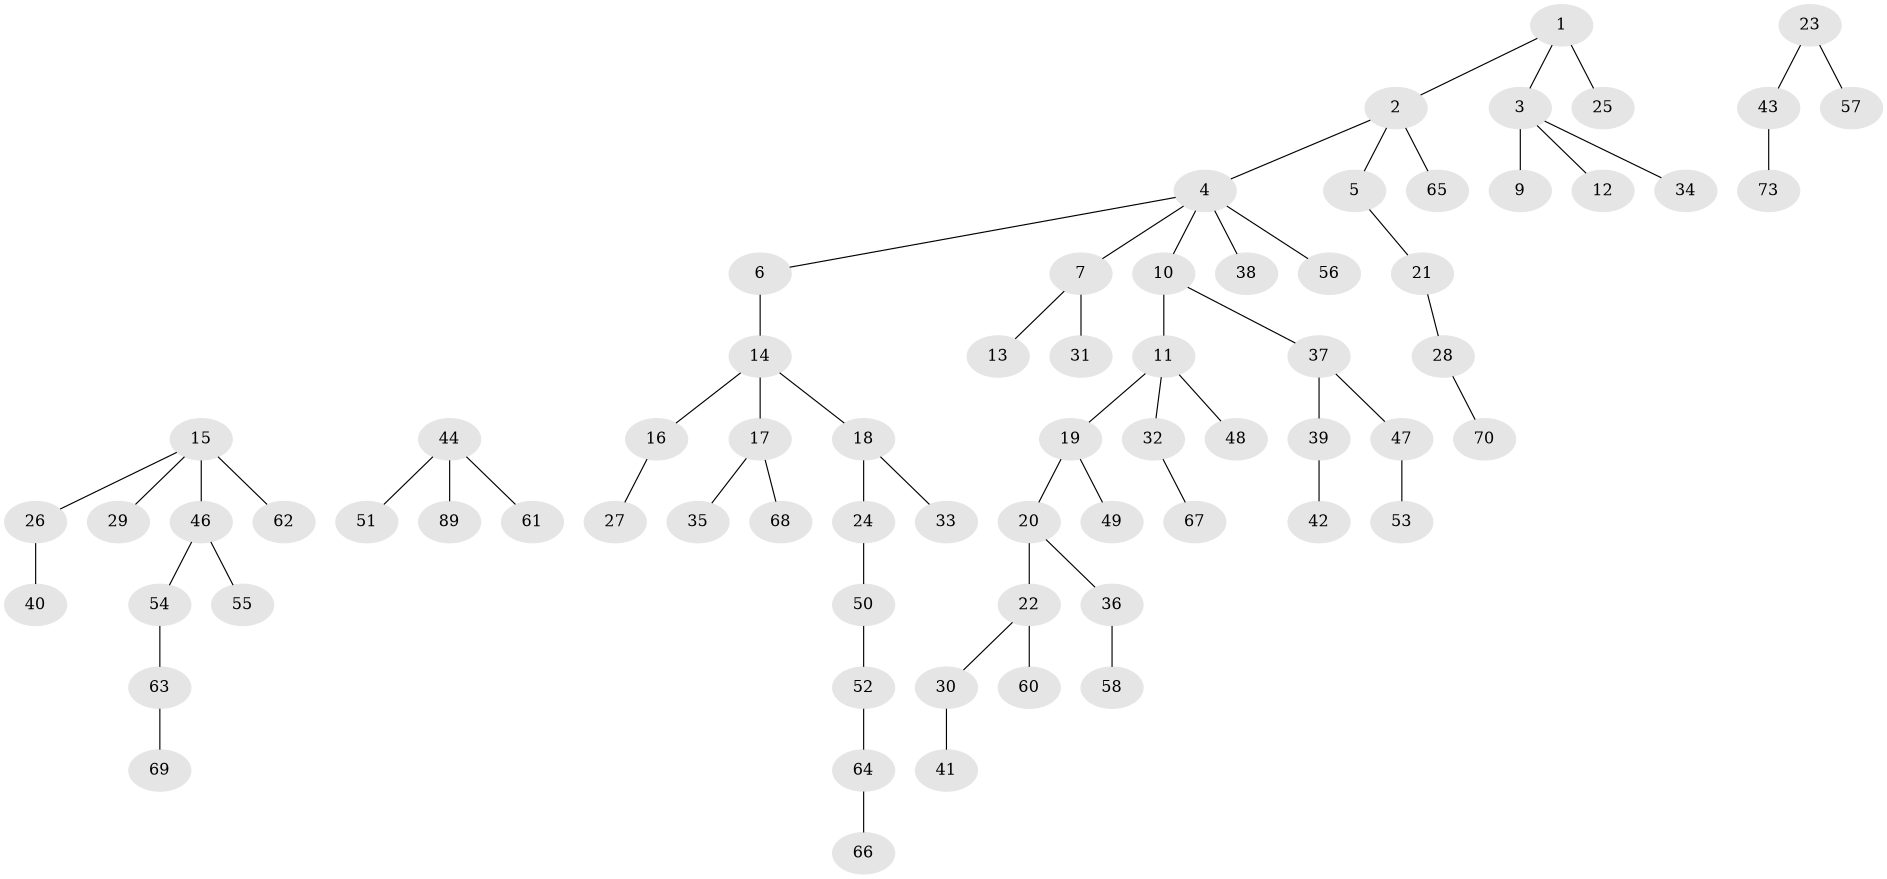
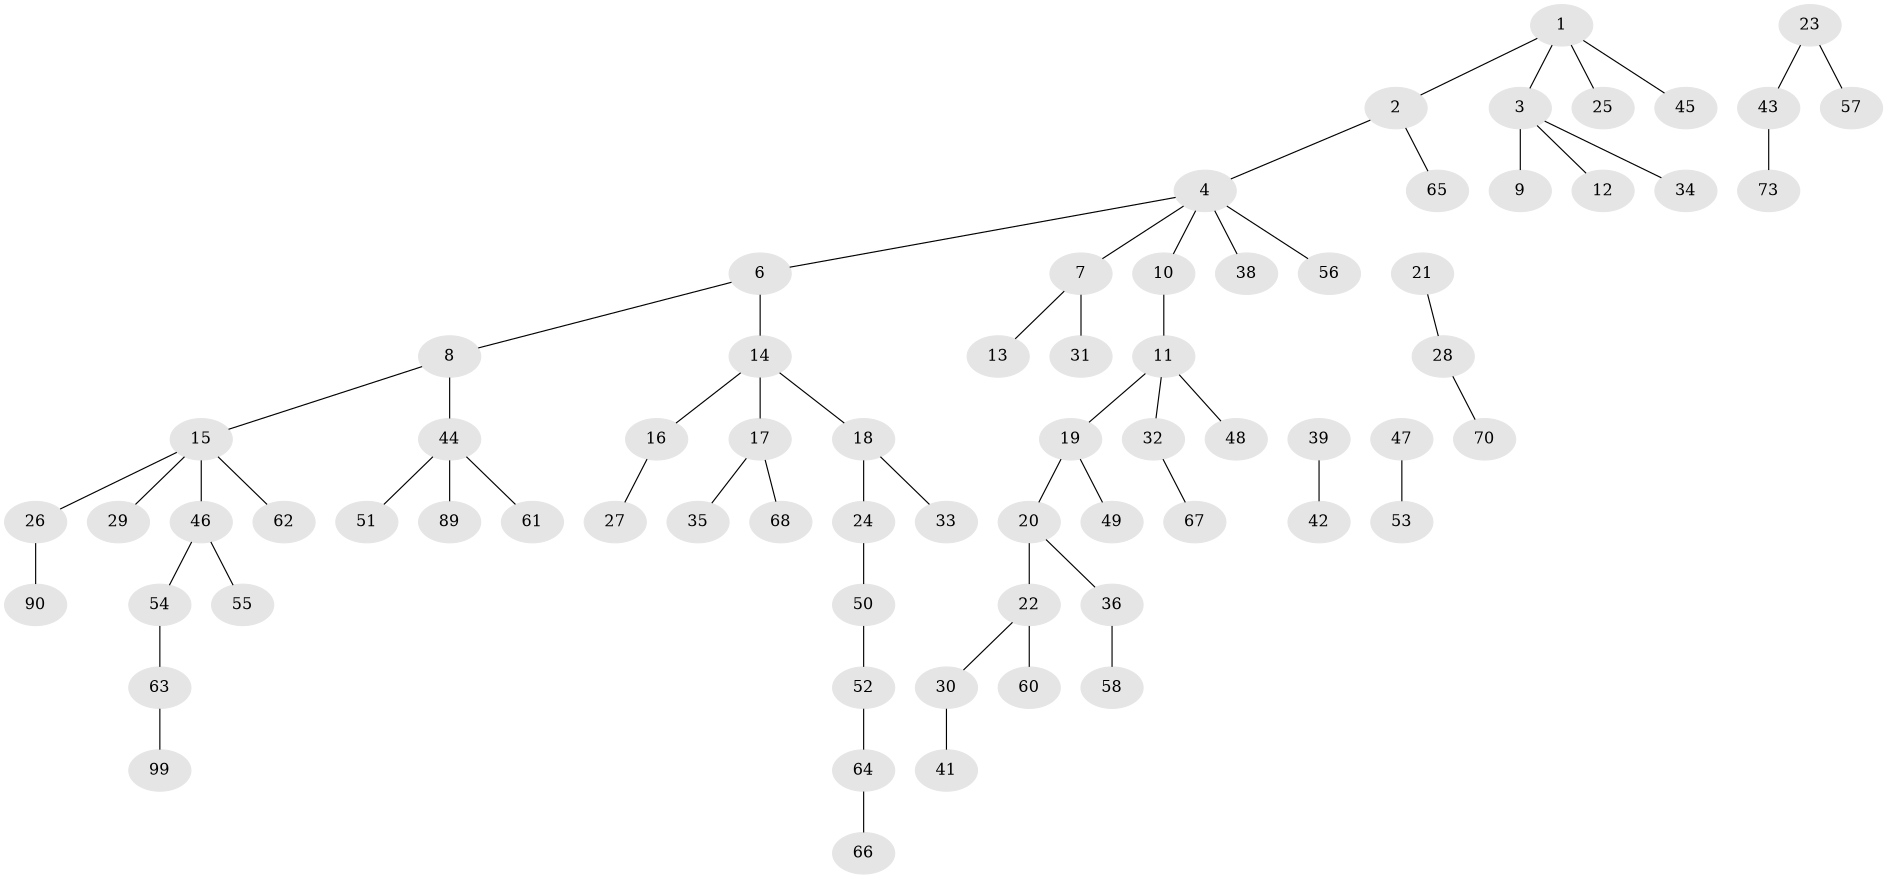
  graph {
    node [color=gray90 style=filled]
    1
    2
    3
    25
+   45
    4
-   5
    65
    9
    12
    34
    6
    7
    10
    38
    56
    21
+   8
    14
    13
    31
    11
-   37
    28
    15
    44
    16
    17
    18
    26
    29
    46
    62
    51
    n35 [label=89]
    61
    19
    32
    48
    39
    47
    20
    49
    67
    27
    35
    68
    24
    33
-   40
+   40 [label=90]
    54
    55
    50
    22
    36
    23
    43
    57
    30
    60
    58
    70
    41
    n64 [label=73]
    52
    42
    53
    63
    64
    66
-   69
+   69 [label=99]
    1 -- 2
    1 -- 3
    1 -- 25
+   1 -- 45
    2 -- 4
-   2 -- 5
    2 -- 65
    3 -- 9
    3 -- 12
    3 -- 34
    4 -- 6
    4 -- 7
    4 -- 10
    4 -- 38
    4 -- 56
-   5 -- 21
+   6 -- 8
    6 -- 14
    7 -- 13
    7 -- 31
    10 -- 11
-   10 -- 37
    21 -- 28
+   8 -- 15
+   8 -- 44
    14 -- 16
    14 -- 17
    14 -- 18
    11 -- 19
    11 -- 32
    11 -- 48
-   37 -- 39
-   37 -- 47
    28 -- 70
    15 -- 26
    15 -- 29
    15 -- 46
    15 -- 62
    44 -- 51
    44 -- n35
    44 -- 61
    16 -- 27
    17 -- 35
    17 -- 68
    18 -- 24
    18 -- 33
    26 -- 40
    46 -- 54
    46 -- 55
    19 -- 20
    19 -- 49
    32 -- 67
    39 -- 42
    47 -- 53
    20 -- 22
    20 -- 36
    24 -- 50
    54 -- 63
    50 -- 52
    22 -- 30
    22 -- 60
    36 -- 58
    23 -- 43
    23 -- 57
    43 -- n64
    30 -- 41
    52 -- 64
    63 -- 69
    64 -- 66
  }
